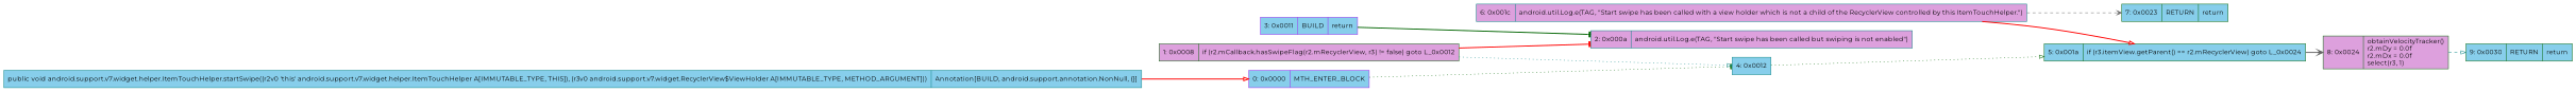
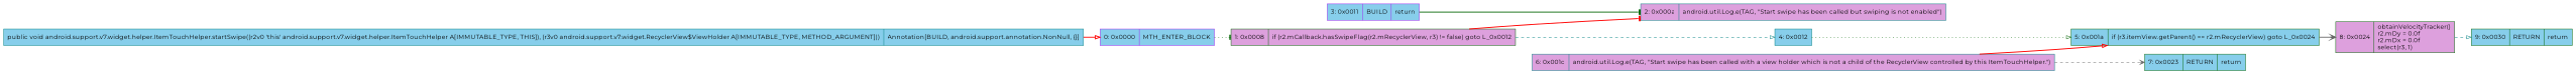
  digraph {
    fontname=Montserrat
    rankdir=LR
    node [color=darkgreen fillcolor=skyblue fontname=Montserrat shape=record style=filled]
    edge [arrowhead=onormal color=darkgreen fontname=Montserrat style=bold]
    n1 [color=purple label="{0\:\ 0x0000|MTH_ENTER_BLOCK\l}"]
    n2 [fillcolor=plum label="{1\:\ 0x0008|if (r2.mCallback.hasSwipeFlag(r2.mRecyclerView, r3) != false) goto L_0x0012\l}"]
    n3 [color=teal fillcolor=plum label="{2\:\ 0x000a|android.util.Log.e(TAG, \"Start swipe has been called but swiping is not enabled\")\l}"]
    n4 [color=teal label="{4\:\ 0x0012}"]
    n5 [label="{5\:\ 0x001a|if (r3.itemView.getParent() == r2.mRecyclerView) goto L_0x0024\l}"]
    n6 [color=purple label="{3\:\ 0x0011|BUILD\l|return\l}"]
    n7 [fillcolor=plum label="{8\:\ 0x0024|obtainVelocityTracker()\lr2.mDy = 0.0f\lr2.mDx = 0.0f\lselect(r3, 1)\l}"]
    n8 [color=teal fillcolor=plum label="{6\:\ 0x001c|android.util.Log.e(TAG, \"Start swipe has been called with a view holder which is not a child of the RecyclerView controlled by this ItemTouchHelper.\")\l}"]
    n9 [label="{7\:\ 0x0023|RETURN\l|return\l}"]
    n10 [label="{9\:\ 0x0030|RETURN\l|return\l}"]
    n11 [color=teal label="{public void android.support.v7.widget.helper.ItemTouchHelper.startSwipe((r2v0 'this' android.support.v7.widget.helper.ItemTouchHelper A[IMMUTABLE_TYPE, THIS]), (r3v0 android.support.v7.widget.RecyclerView$ViewHolder A[IMMUTABLE_TYPE, METHOD_ARGUMENT]))  | Annotation[BUILD, android.support.annotation.NonNull, \{\}]\l}"]
-   n1 -> n4 [arrowhead=tee style=dotted]
+   n1 -> n2 [arrowhead=tee style=dotted]
    n2 -> n3 [arrowhead=tee color=red]
-   n2 -> n4 [color=teal style=dotted]
+   n2 -> n4 [color=teal style=dashed]
    n4 -> n5 [style=dotted]
    n5 -> n7 [arrowhead=vee color=gray40]
    n6 -> n3 [arrowhead=tee]
    n7 -> n10 [color=teal style=dashed]
    n8 -> n5 [color=red]
    n8 -> n9 [arrowhead=vee color=gray40 style=dashed]
    n11 -> n1 [color=red]
  }
